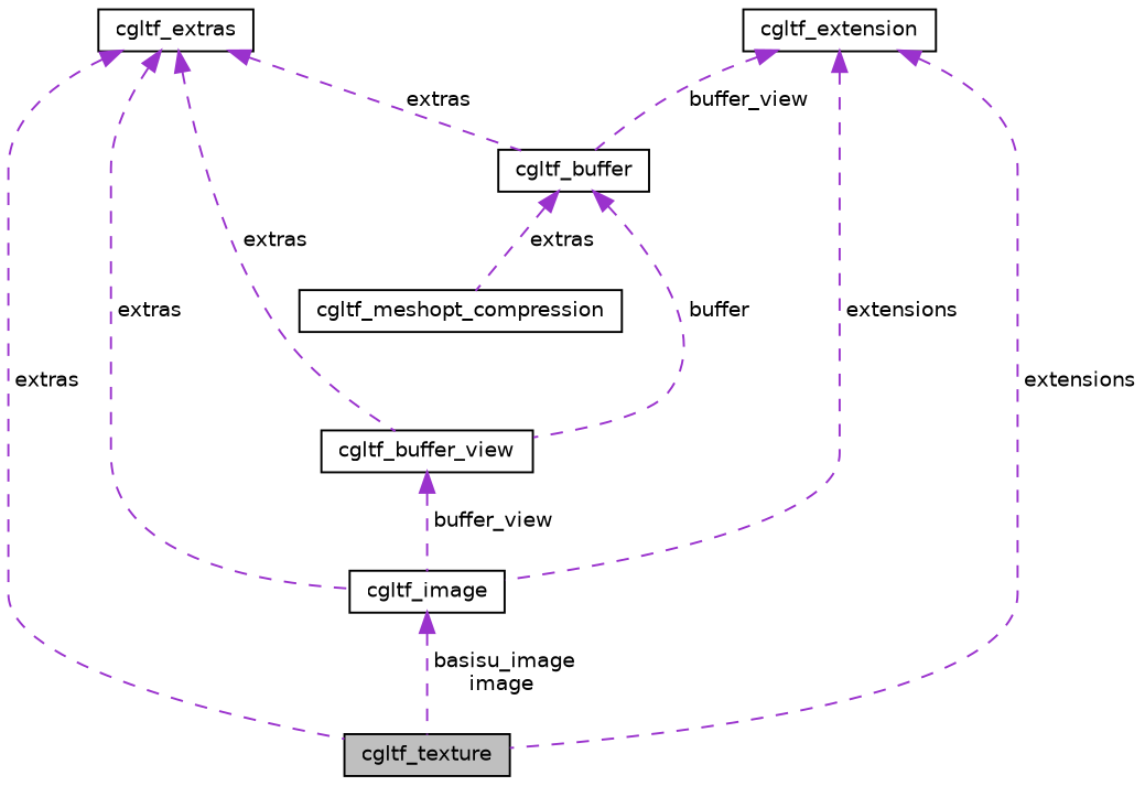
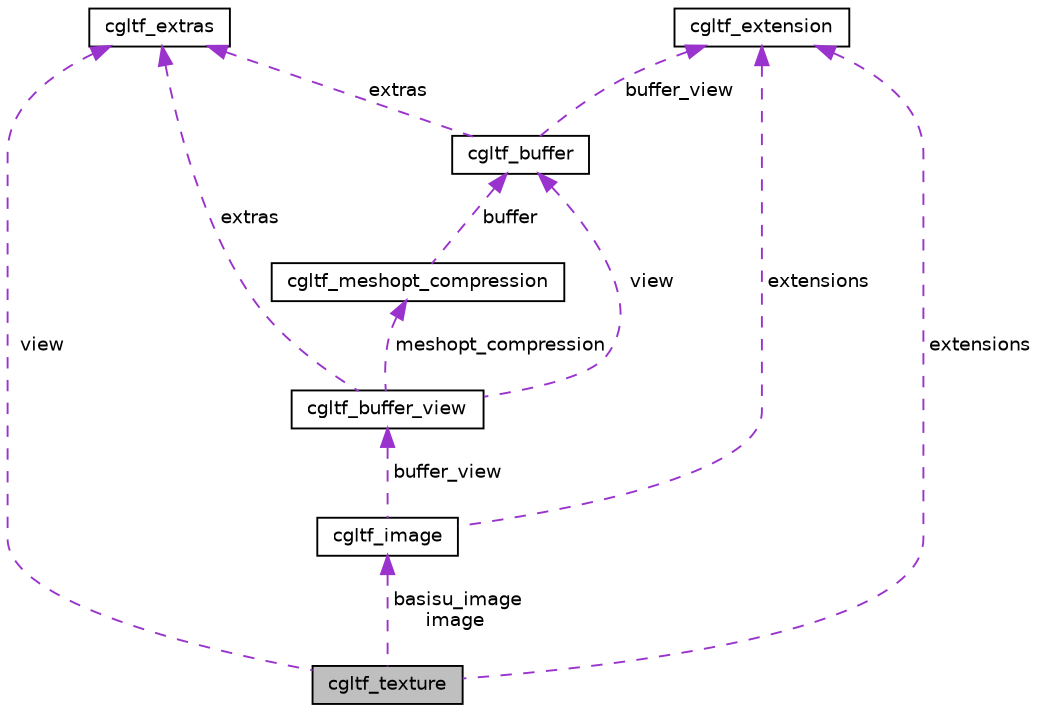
  digraph {
    node [color=black fillcolor=white fontname=Helvetica fontsize=10 shape=record style=filled]
    edge [color=darkorchid3 dir=back fontname=Helvetica fontsize=10 labelfontname=Helvetica labelfontsize=10 style=dashed]
    n1 [fillcolor=grey75 fontcolor=black height=0.2 label=cgltf_texture width=0.4]
    n2 [height=0.2 label=cgltf_extras width=0.4]
    n3 [height=0.2 label=cgltf_image width=0.4]
    n4 [height=0.2 label=cgltf_buffer_view width=0.4]
    n5 [height=0.2 label=cgltf_buffer width=0.4]
    n6 [height=0.2 label=cgltf_meshopt_compression width=0.4]
    n7 [height=0.2 label=cgltf_extension width=0.4]
-   n2 -> n1 [label=" extras"]
-   n2 -> n3 [label=" extras"]
+   n2 -> n1 [label=" view"]
    n2 -> n4 [label=" extras"]
    n2 -> n5 [label=" extras"]
    n3 -> n1 [label=" basisu_image\nimage"]
    n4 -> n3 [label=" buffer_view"]
-   n5 -> n4 [label=" buffer"]
-   n5 -> n6 [label=" extras"]
+   n5 -> n4 [label=" view"]
+   n5 -> n6 [label=" buffer"]
+   n6 -> n4 [label=" meshopt_compression"]
    n7 -> n1 [label=" extensions"]
    n7 -> n3 [label=" extensions"]
    n7 -> n5 [label=" buffer_view"]
  }
